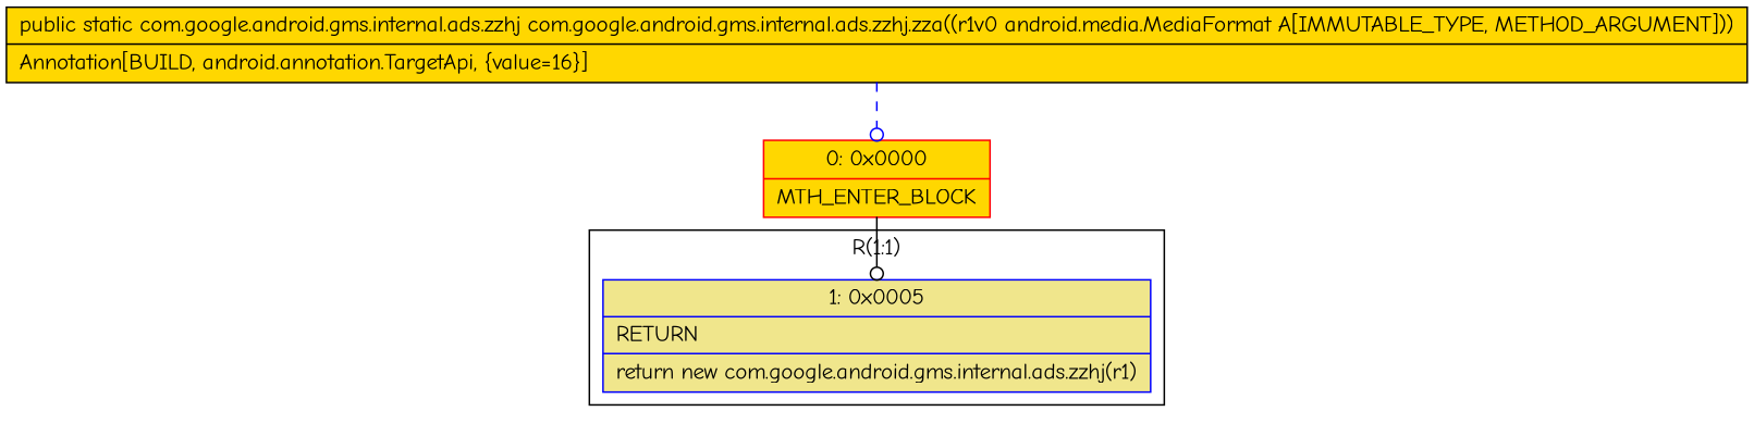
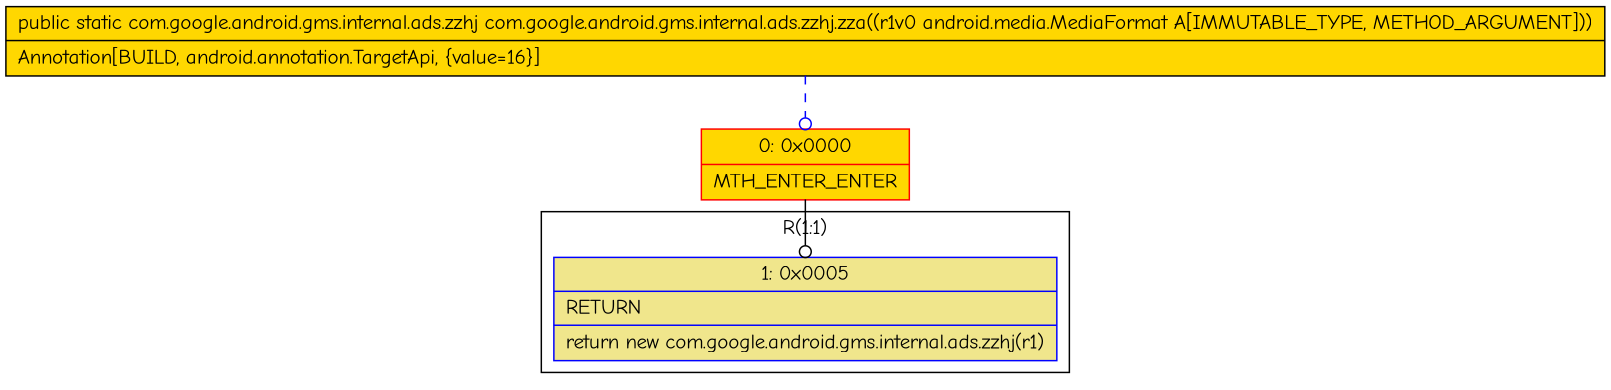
  digraph {
    fontname="Comic Neue"
    node [shape=record style=filled fillcolor=gold fontname="Comic Neue"]
    edge [arrowhead=odot fontname="Comic Neue"]
    n1 [color=blue label="{1\:\ 0x0005|RETURN\l|return new com.google.android.gms.internal.ads.zzhj(r1)\l}" fillcolor=khaki]
-   n2 [color=red label="{0\:\ 0x0000|MTH_ENTER_BLOCK\l}"]
+   n2 [color=red label="{0\:\ 0x0000|MTH_ENTER_ENTER\l}"]
    n3 [label="{public static com.google.android.gms.internal.ads.zzhj com.google.android.gms.internal.ads.zzhj.zza((r1v0 android.media.MediaFormat A[IMMUTABLE_TYPE, METHOD_ARGUMENT]))  | Annotation[BUILD, android.annotation.TargetApi, \{value=16\}]\l}"]
    subgraph cluster_1 {
      label="R(1:1)"
      n1
    }
    n2 -> n1 [color=black style=solid]
    n3 -> n2 [color=blue style=dashed]
  }
